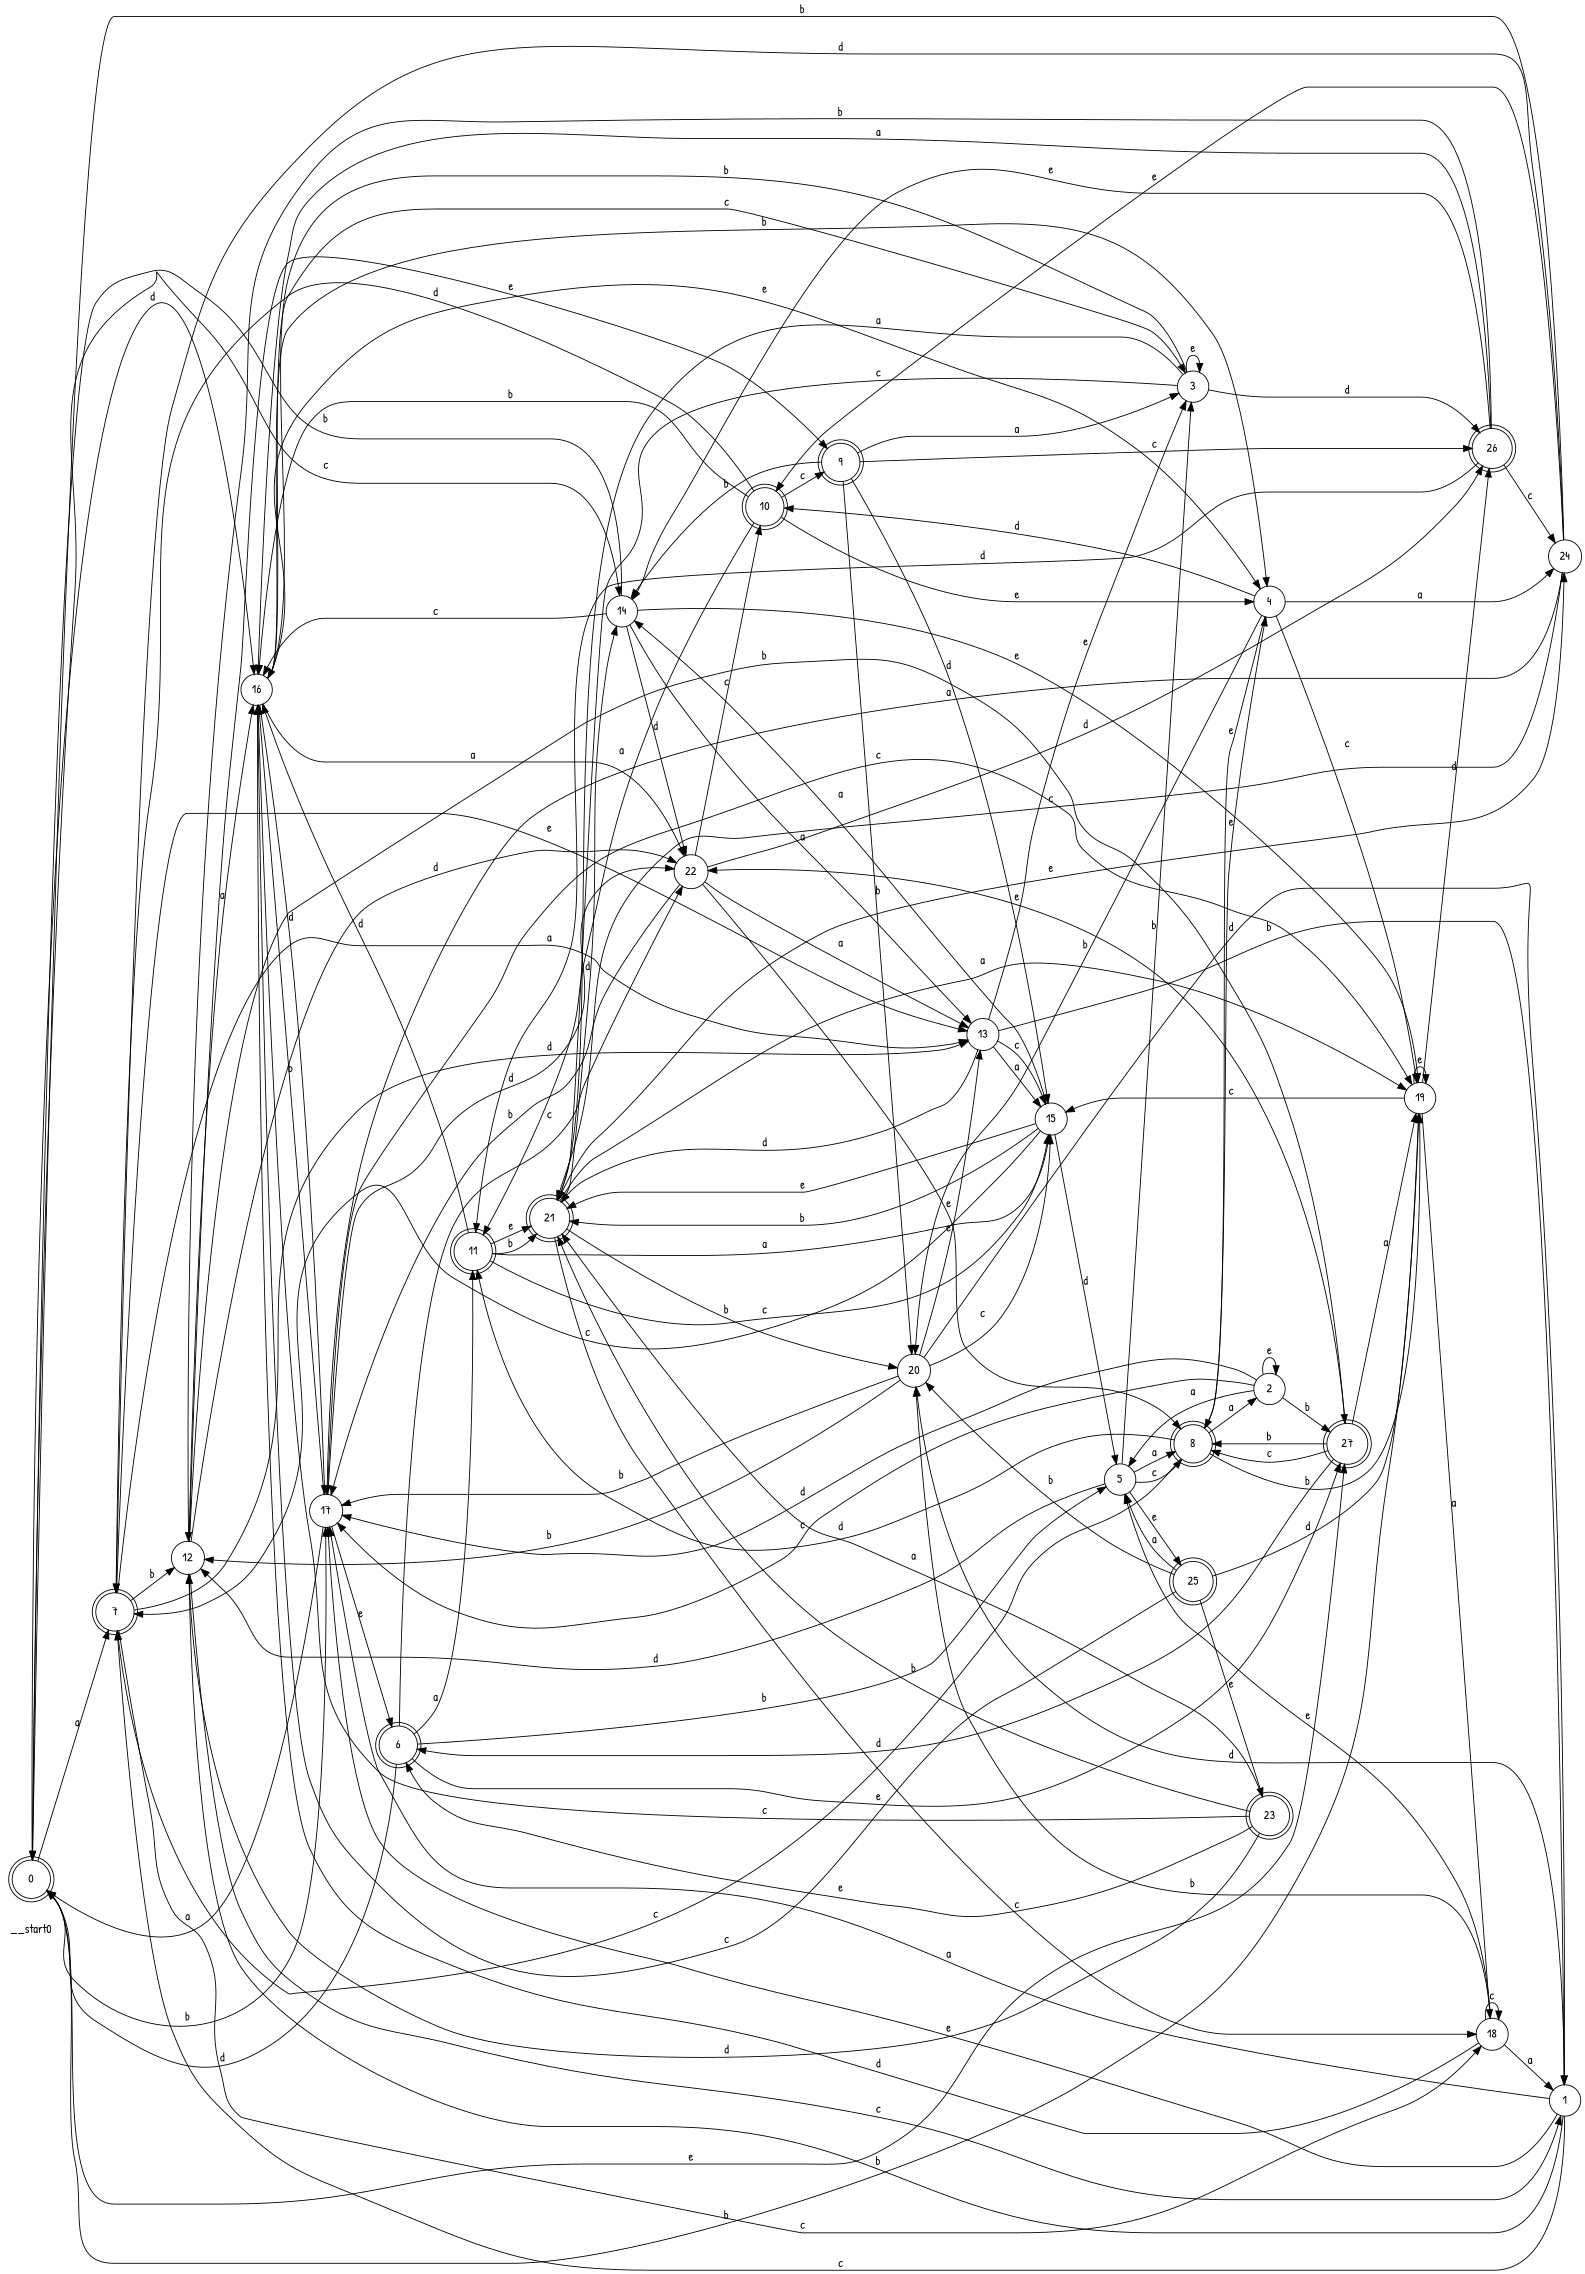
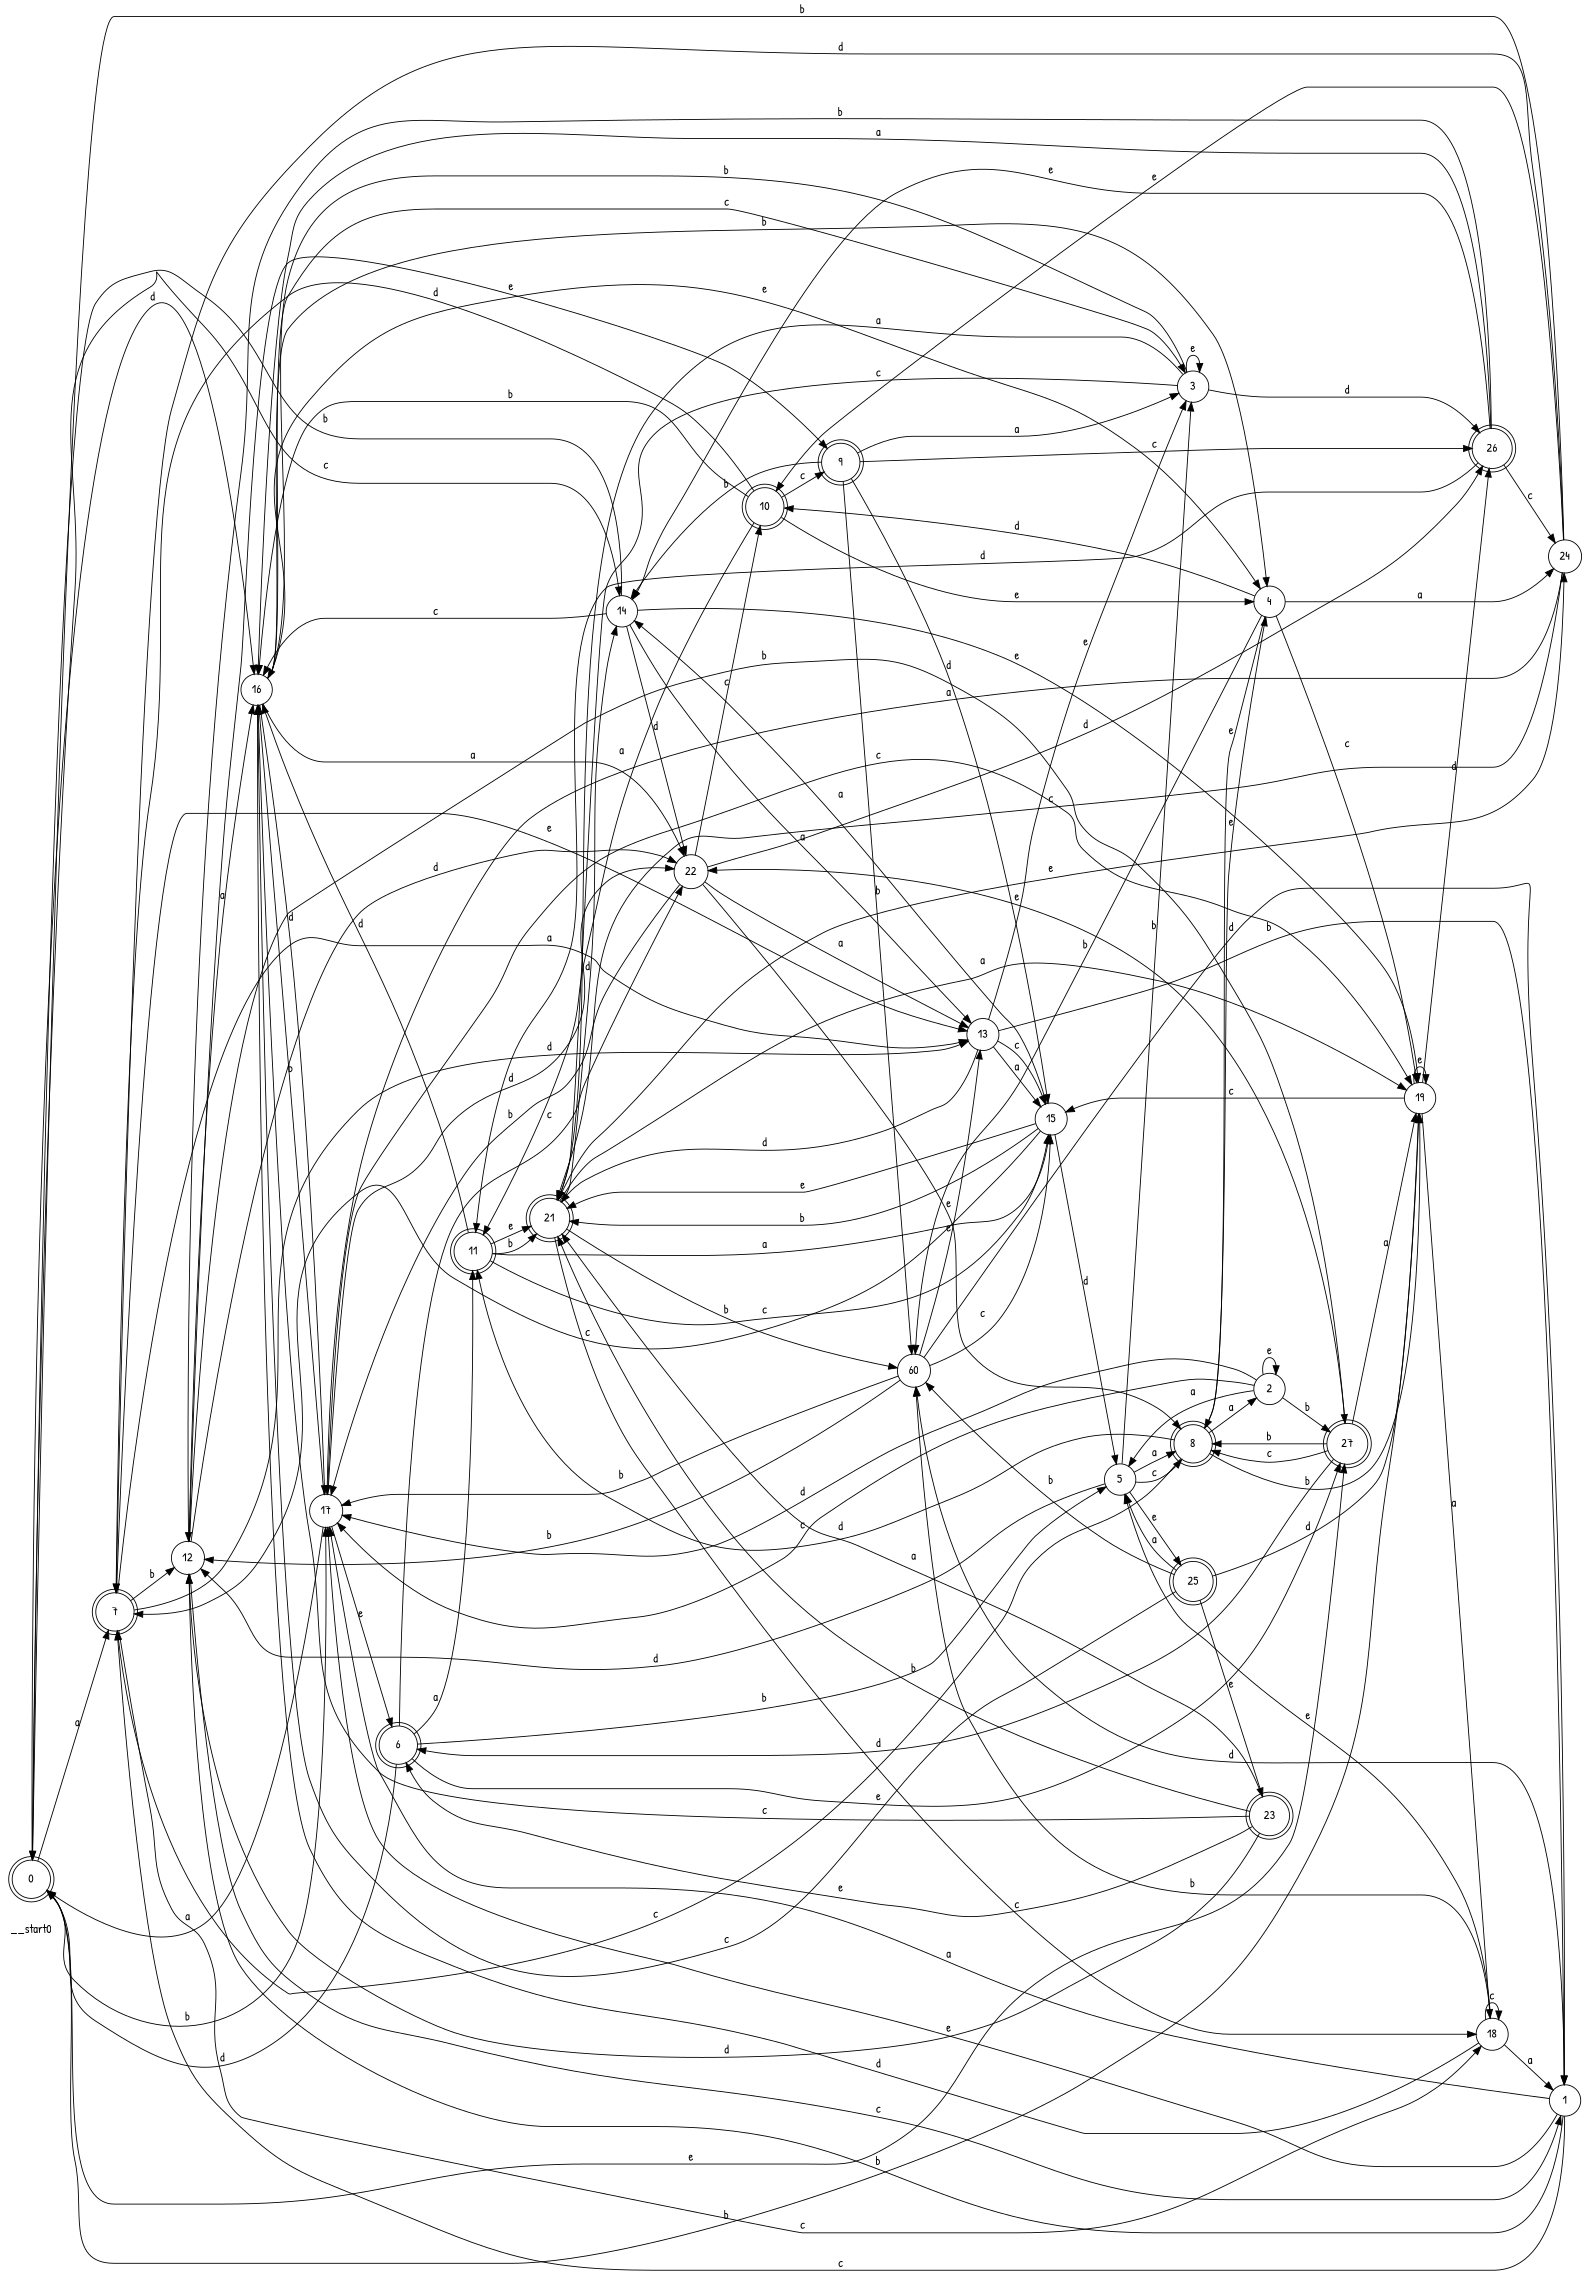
  digraph {
    fontname="Patrick Hand"
    rankdir=LR
    node [fontname="Patrick Hand" shape=circle color=black fillcolor=white style=filled]
    edge [fontname="Patrick Hand"]
    __start0 [shape=none color="" fillcolor="" style=""]
    n2 [label=0 shape=doublecircle style="rounded,filled"]
    n3 [label=7 shape=doublecircle style="rounded,filled"]
    n4 [label=14]
    n5 [label=16]
    n6 [label=17]
    n7 [label=27 shape=doublecircle style="rounded,filled"]
    n8 [label=12]
    n9 [label=13]
    n10 [label=18]
    n11 [label=19]
    n12 [label=22]
    n13 [label=3]
    n14 [label=4]
    n15 [label=6 shape=doublecircle style="rounded,filled"]
    n16 [label=8 shape=doublecircle style="rounded,filled"]
    n17 [label=1]
-   n18 [label=20]
+   n18 [label=60]
    n19 [label=9 shape=doublecircle style="rounded,filled"]
    n20 [label=15]
    n21 [label=2]
    n22 [label=5]
    n23 [label=25 shape=doublecircle style="rounded,filled"]
    n24 [label=21 shape=doublecircle style="rounded,filled"]
    n25 [label=26 shape=doublecircle style="rounded,filled"]
    n26 [label=24]
    n27 [label=11 shape=doublecircle style="rounded,filled"]
    n28 [label=10 shape=doublecircle style="rounded,filled"]
    n29 [label=23 shape=doublecircle style="rounded,filled"]
    n2 -> n3 [label=a]
    n2 -> n4 [label=c]
    n2 -> n5 [label=d]
    n2 -> n6 [label=b]
    n2 -> n7 [label=e]
    n3 -> n8 [label=b]
    n3 -> n9 [label=a]
    n3 -> n9 [label=d]
    n3 -> n9 [label=e]
    n3 -> n10 [label=c]
    n4 -> n2 [label=b]
    n4 -> n5 [label=c]
    n4 -> n9 [label=a]
    n4 -> n11 [label=e]
    n4 -> n12 [label=d]
    n5 -> n6 [label=d]
    n5 -> n12 [label=a]
    n5 -> n13 [label=c]
    n5 -> n14 [label=b]
    n5 -> n14 [label=e]
    n6 -> n2 [label=a]
    n6 -> n5 [label=b]
    n6 -> n11 [label=c]
    n6 -> n12 [label=d]
    n6 -> n15 [label=e]
    n7 -> n11 [label=a]
    n7 -> n12 [label=e]
    n7 -> n15 [label=d]
    n7 -> n16 [label=b]
    n7 -> n16 [label=c]
    n8 -> n5 [label=a]
    n8 -> n7 [label=b]
    n8 -> n12 [label=d]
    n8 -> n17 [label=c]
    n8 -> n19 [label=e]
    n9 -> n13 [label=e]
    n9 -> n17 [label=b]
    n9 -> n20 [label=a]
    n9 -> n20 [label=c]
    n9 -> n24 [label=d]
    n10 -> n5 [label=d]
    n10 -> n10 [label=c]
    n10 -> n17 [label=a]
    n10 -> n18 [label=b]
    n10 -> n22 [label=e]
    n11 -> n2 [label=b]
    n11 -> n10 [label=a]
    n11 -> n11 [label=e]
    n11 -> n20 [label=c]
    n11 -> n25 [label=d]
    n12 -> n6 [label=b]
    n12 -> n9 [label=a]
    n12 -> n16 [label=e]
    n12 -> n25 [label=d]
    n12 -> n28 [label=c]
    n13 -> n5 [label=b]
    n13 -> n13 [label=e]
    n13 -> n24 [label=a]
    n13 -> n24 [label=c]
    n13 -> n25 [label=d]
    n14 -> n11 [label=c]
    n14 -> n16 [label=e]
    n14 -> n18 [label=b]
    n14 -> n26 [label=a]
    n14 -> n28 [label=d]
    n15 -> n2 [label=d]
    n15 -> n7 [label=e]
    n15 -> n12 [label=c]
    n15 -> n22 [label=b]
    n15 -> n27 [label=a]
    n16 -> n3 [label=c]
    n16 -> n11 [label=b]
    n16 -> n14 [label=e]
    n16 -> n21 [label=a]
    n16 -> n27 [label=d]
    n17 -> n3 [label=c]
    n17 -> n6 [label=a]
    n17 -> n6 [label=e]
    n17 -> n8 [label=b]
    n17 -> n18 [label=d]
    n18 -> n6 [label=b]
    n18 -> n8 [label=b]
    n18 -> n9 [label=e]
    n18 -> n17 [label=d]
    n18 -> n20 [label=c]
    n19 -> n4 [label=b]
    n19 -> n13 [label=a]
    n19 -> n18 [label=b]
    n19 -> n20 [label=d]
    n19 -> n25 [label=c]
    n20 -> n3 [label=c]
    n20 -> n4 [label=a]
    n20 -> n22 [label=d]
    n20 -> n24 [label=b]
    n20 -> n24 [label=e]
    n21 -> n6 [label=c]
    n21 -> n6 [label=d]
    n21 -> n7 [label=b]
    n21 -> n21 [label=e]
    n21 -> n22 [label=a]
    n22 -> n8 [label=d]
    n22 -> n13 [label=b]
    n22 -> n16 [label=a]
    n22 -> n16 [label=c]
    n22 -> n23 [label=e]
    n23 -> n5 [label=c]
    n23 -> n11 [label=d]
    n23 -> n18 [label=b]
    n23 -> n22 [label=a]
    n23 -> n29 [label=e]
    n24 -> n4 [label=d]
    n24 -> n10 [label=c]
    n24 -> n11 [label=a]
    n24 -> n18 [label=b]
    n24 -> n26 [label=e]
    n25 -> n4 [label=e]
    n25 -> n5 [label=a]
    n25 -> n8 [label=b]
    n25 -> n26 [label=c]
    n25 -> n27 [label=d]
    n26 -> n2 [label=b]
    n26 -> n3 [label=d]
    n26 -> n6 [label=a]
    n26 -> n24 [label=c]
    n26 -> n28 [label=e]
    n27 -> n5 [label=d]
    n27 -> n20 [label=a]
    n27 -> n20 [label=c]
    n27 -> n24 [label=b]
    n27 -> n24 [label=e]
    n28 -> n3 [label=d]
    n28 -> n5 [label=b]
    n28 -> n14 [label=e]
    n28 -> n19 [label=c]
    n28 -> n27 [label=a]
    n29 -> n5 [label=c]
    n29 -> n8 [label=d]
    n29 -> n15 [label=e]
    n29 -> n24 [label=a]
    n29 -> n24 [label=b]
  }
